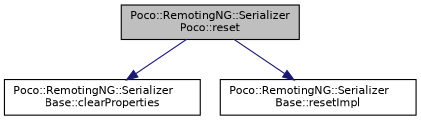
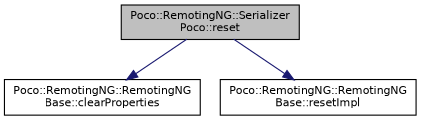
  digraph {
    rankdir=TB
    node [color=black fillcolor=white fontname=Helvetica fontsize=10 shape=record style=filled]
    edge [color=midnightblue fontname=Helvetica fontsize=10 labelfontname=Helvetica labelfontsize=10 style=solid]
    n1 [fillcolor=grey75 fontcolor=black height=0.2 label="Poco::RemotingNG::Serializer\lPoco::reset" width=0.4]
-   n2 [height=0.2 label="Poco::RemotingNG::Serializer\lBase::clearProperties" width=0.4]
-   n3 [height=0.2 label="Poco::RemotingNG::Serializer\lBase::resetImpl" width=0.4]
+   n2 [height=0.2 label="Poco::RemotingNG::RemotingNG\lBase::clearProperties" width=0.4]
+   n3 [height=0.2 label="Poco::RemotingNG::RemotingNG\lBase::resetImpl" width=0.4]
    n1 -> n2
    n1 -> n3
  }
